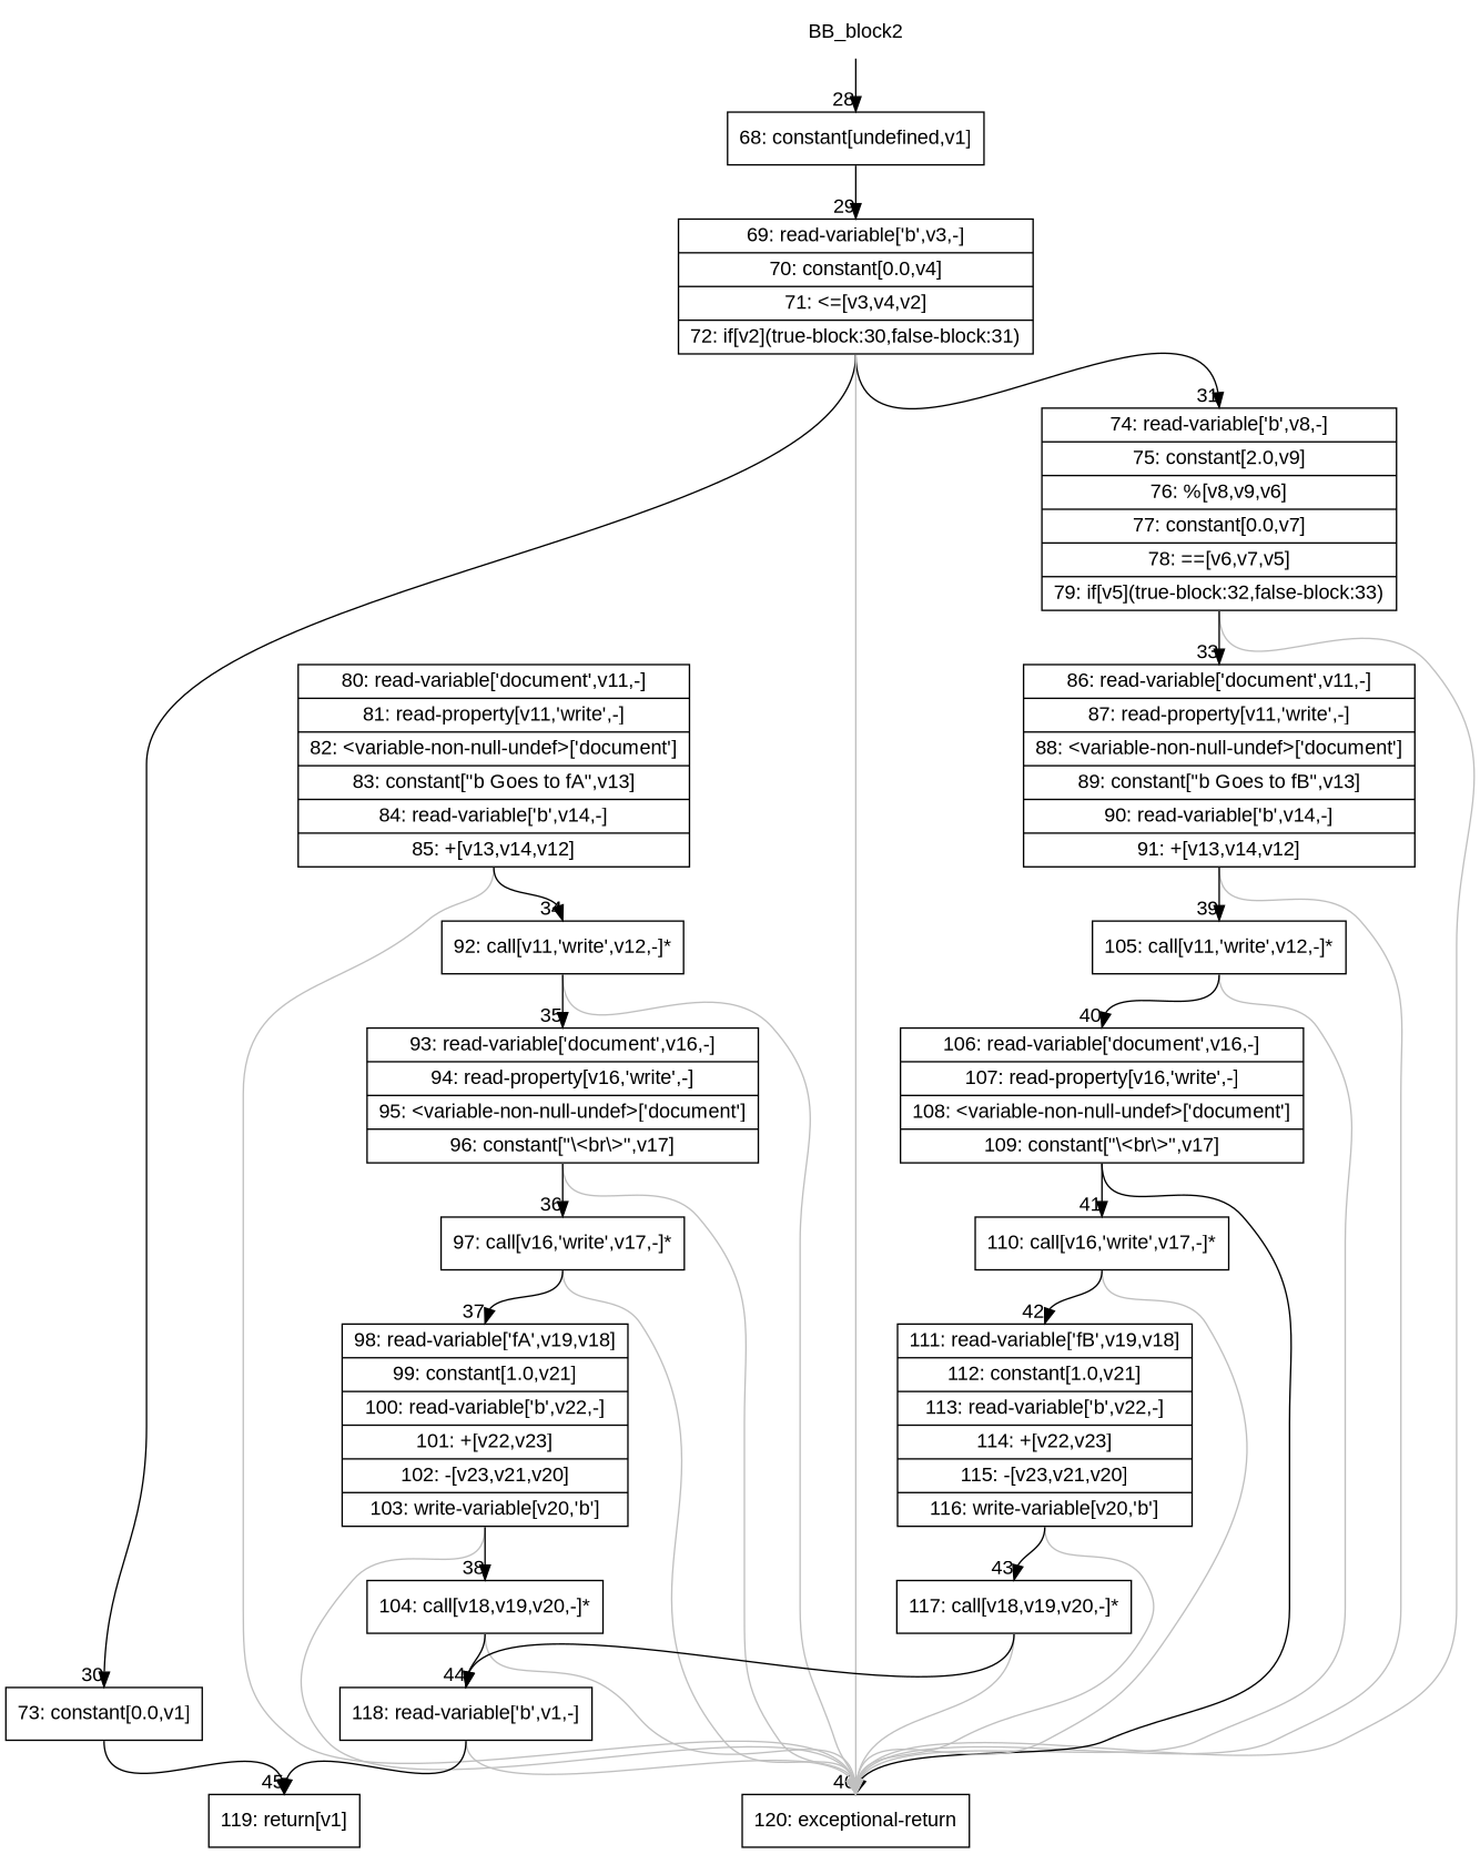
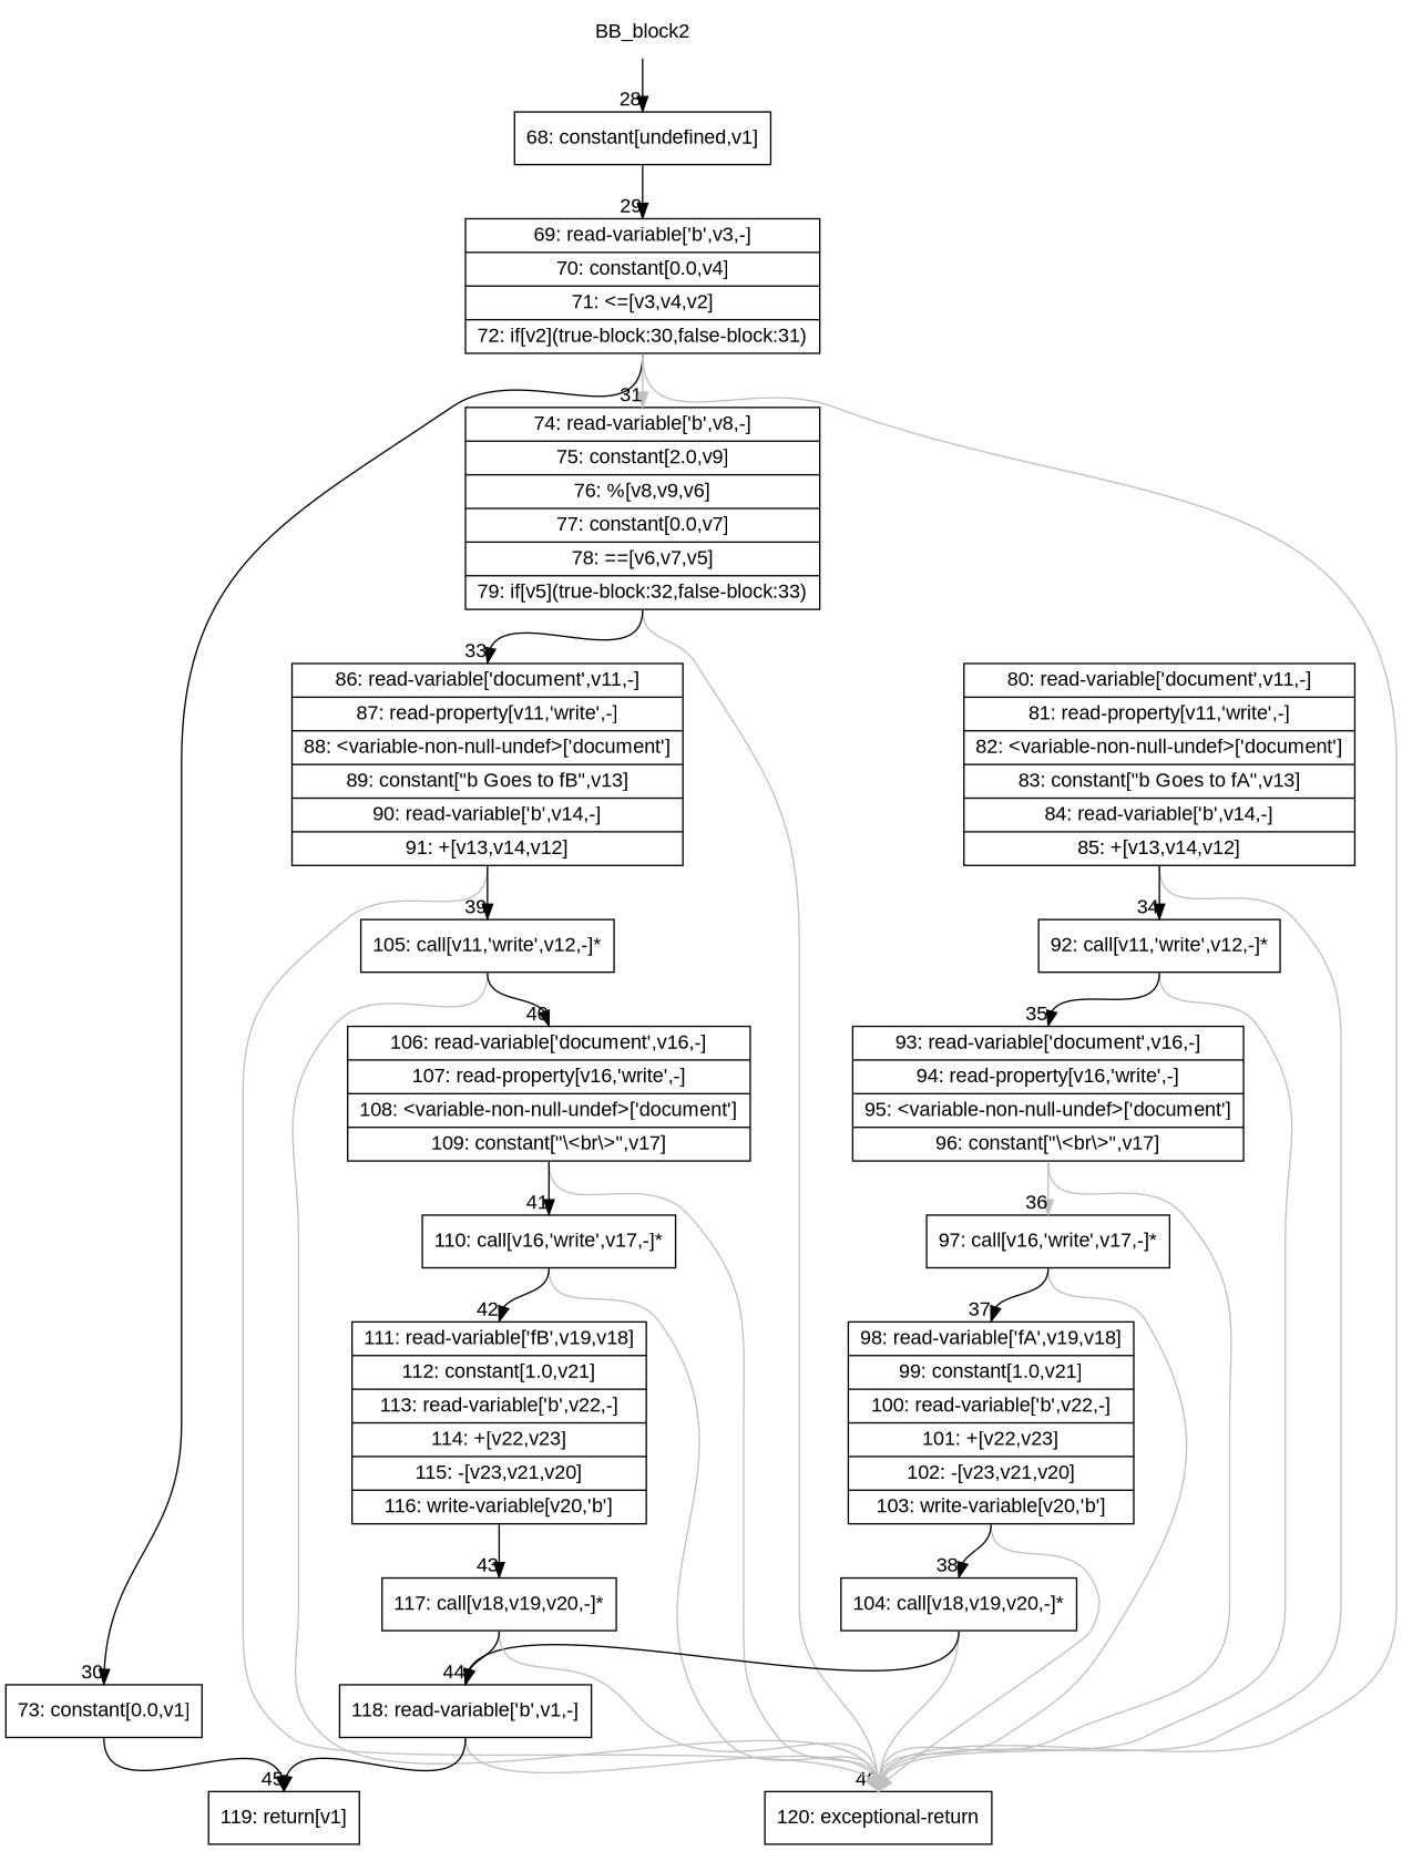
  digraph {
    fontname="Liberation Sans"
    rankdir=TD
    node [fontname="Liberation Sans" shape=record]
    edge [fontname="Liberation Sans" headport=n tailport=s]
    n1 [label=BB_block2 shape=none]
    n2 [label="{68: constant[undefined,v1]}"]
    n3 [label="{69: read-variable['b',v3,-]|70: constant[0.0,v4]|71: \<=[v3,v4,v2]|72: if[v2](true-block:30,false-block:31)}"]
    n4 [label="{73: constant[0.0,v1]}"]
    n5 [label="{74: read-variable['b',v8,-]|75: constant[2.0,v9]|76: %[v8,v9,v6]|77: constant[0.0,v7]|78: ==[v6,v7,v5]|79: if[v5](true-block:32,false-block:33)}"]
    n6 [label="{120: exceptional-return}"]
    n7 [label="{119: return[v1]}"]
    n8 [label="{86: read-variable['document',v11,-]|87: read-property[v11,'write',-]|88: \<variable-non-null-undef\>['document']|89: constant[\"b Goes to fB\",v13]|90: read-variable['b',v14,-]|91: +[v13,v14,v12]}"]
    n9 [label="{80: read-variable['document',v11,-]|81: read-property[v11,'write',-]|82: \<variable-non-null-undef\>['document']|83: constant[\"b Goes to fA\",v13]|84: read-variable['b',v14,-]|85: +[v13,v14,v12]}"]
    n10 [label="{92: call[v11,'write',v12,-]*}"]
    n11 [label="{105: call[v11,'write',v12,-]*}"]
    n12 [label="{93: read-variable['document',v16,-]|94: read-property[v16,'write',-]|95: \<variable-non-null-undef\>['document']|96: constant[\"\\\<br\\\>\",v17]}"]
    n13 [label="{106: read-variable['document',v16,-]|107: read-property[v16,'write',-]|108: \<variable-non-null-undef\>['document']|109: constant[\"\\\<br\\\>\",v17]}"]
    n14 [label="{97: call[v16,'write',v17,-]*}"]
    n15 [label="{110: call[v16,'write',v17,-]*}"]
    n16 [label="{98: read-variable['fA',v19,v18]|99: constant[1.0,v21]|100: read-variable['b',v22,-]|101: +[v22,v23]|102: -[v23,v21,v20]|103: write-variable[v20,'b']}"]
    n17 [label="{104: call[v18,v19,v20,-]*}"]
    n18 [label="{118: read-variable['b',v1,-]}"]
    n19 [label="{111: read-variable['fB',v19,v18]|112: constant[1.0,v21]|113: read-variable['b',v22,-]|114: +[v22,v23]|115: -[v23,v21,v20]|116: write-variable[v20,'b']}"]
    n20 [label="{117: call[v18,v19,v20,-]*}"]
    n1 -> n2 [headlabel="    28"]
    n2 -> n3 [headlabel="      29"]
    n3 -> n4 [headlabel="      30"]
-   n3 -> n5 [headlabel="      31"]
+   n3 -> n5 [headlabel="      31" color=gray]
    n3 -> n6 [color=gray headlabel="      46"]
    n4 -> n7 [headlabel="      45"]
    n5 -> n6 [color=gray]
    n5 -> n8 [headlabel="      33"]
    n8 -> n6 [color=gray]
    n8 -> n11 [headlabel="      39"]
    n9 -> n6 [color=gray]
    n9 -> n10 [headlabel="      34"]
    n10 -> n6 [color=gray]
    n10 -> n12 [headlabel="      35"]
    n11 -> n6 [color=gray]
    n11 -> n13 [headlabel="      40"]
    n12 -> n6 [color=gray]
-   n12 -> n14 [headlabel="      36"]
-   n13 -> n6 [color=black]
+   n12 -> n14 [headlabel="      36" color=gray]
+   n13 -> n6 [color=gray]
    n13 -> n15 [headlabel="      41"]
    n14 -> n6 [color=gray]
    n14 -> n16 [headlabel="      37"]
    n15 -> n6 [color=gray]
    n15 -> n19 [headlabel="      42"]
    n16 -> n6 [color=gray]
    n16 -> n17 [headlabel="      38"]
    n17 -> n6 [color=gray]
    n17 -> n18 [headlabel="      44"]
    n18 -> n6 [color=gray]
    n18 -> n7
-   n19 -> n6 [color=gray]
    n19 -> n20 [headlabel="      43"]
    n20 -> n6 [color=gray]
    n20 -> n18
  }
